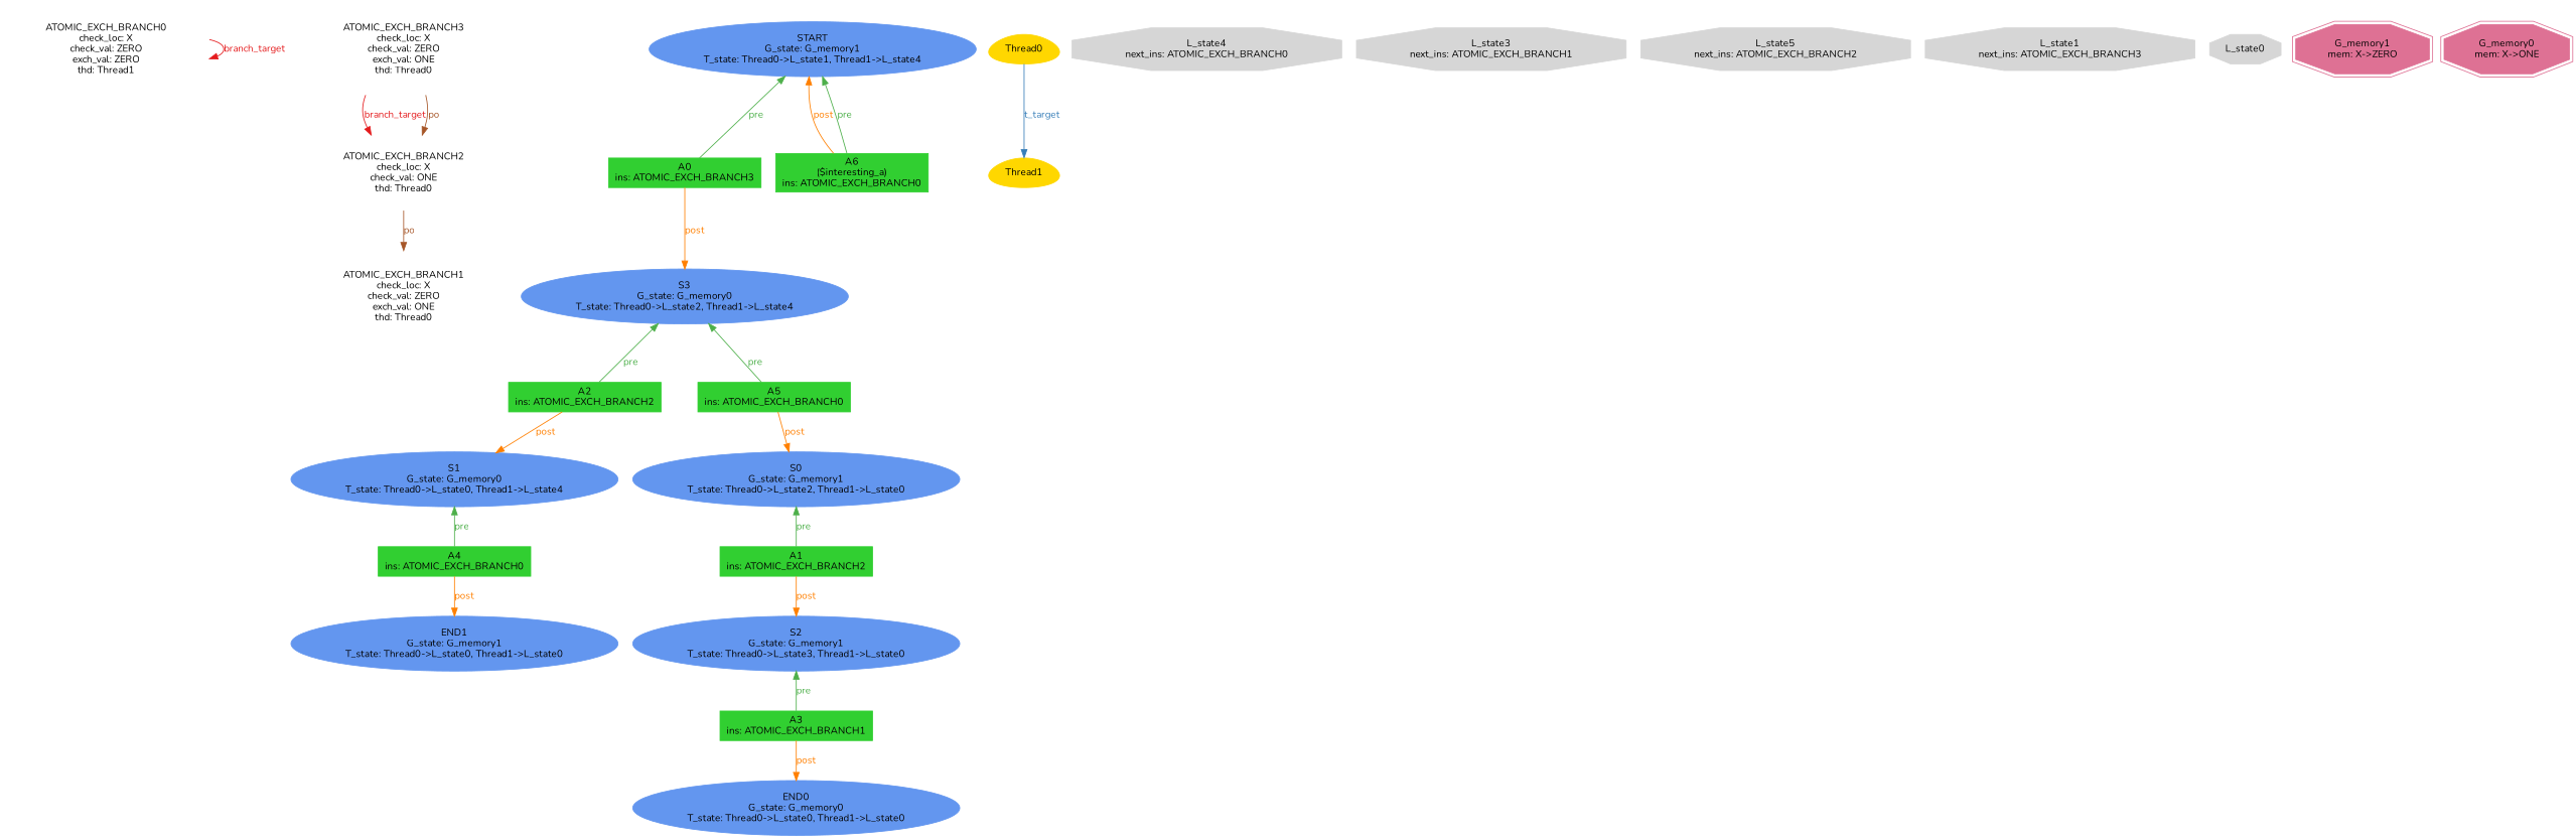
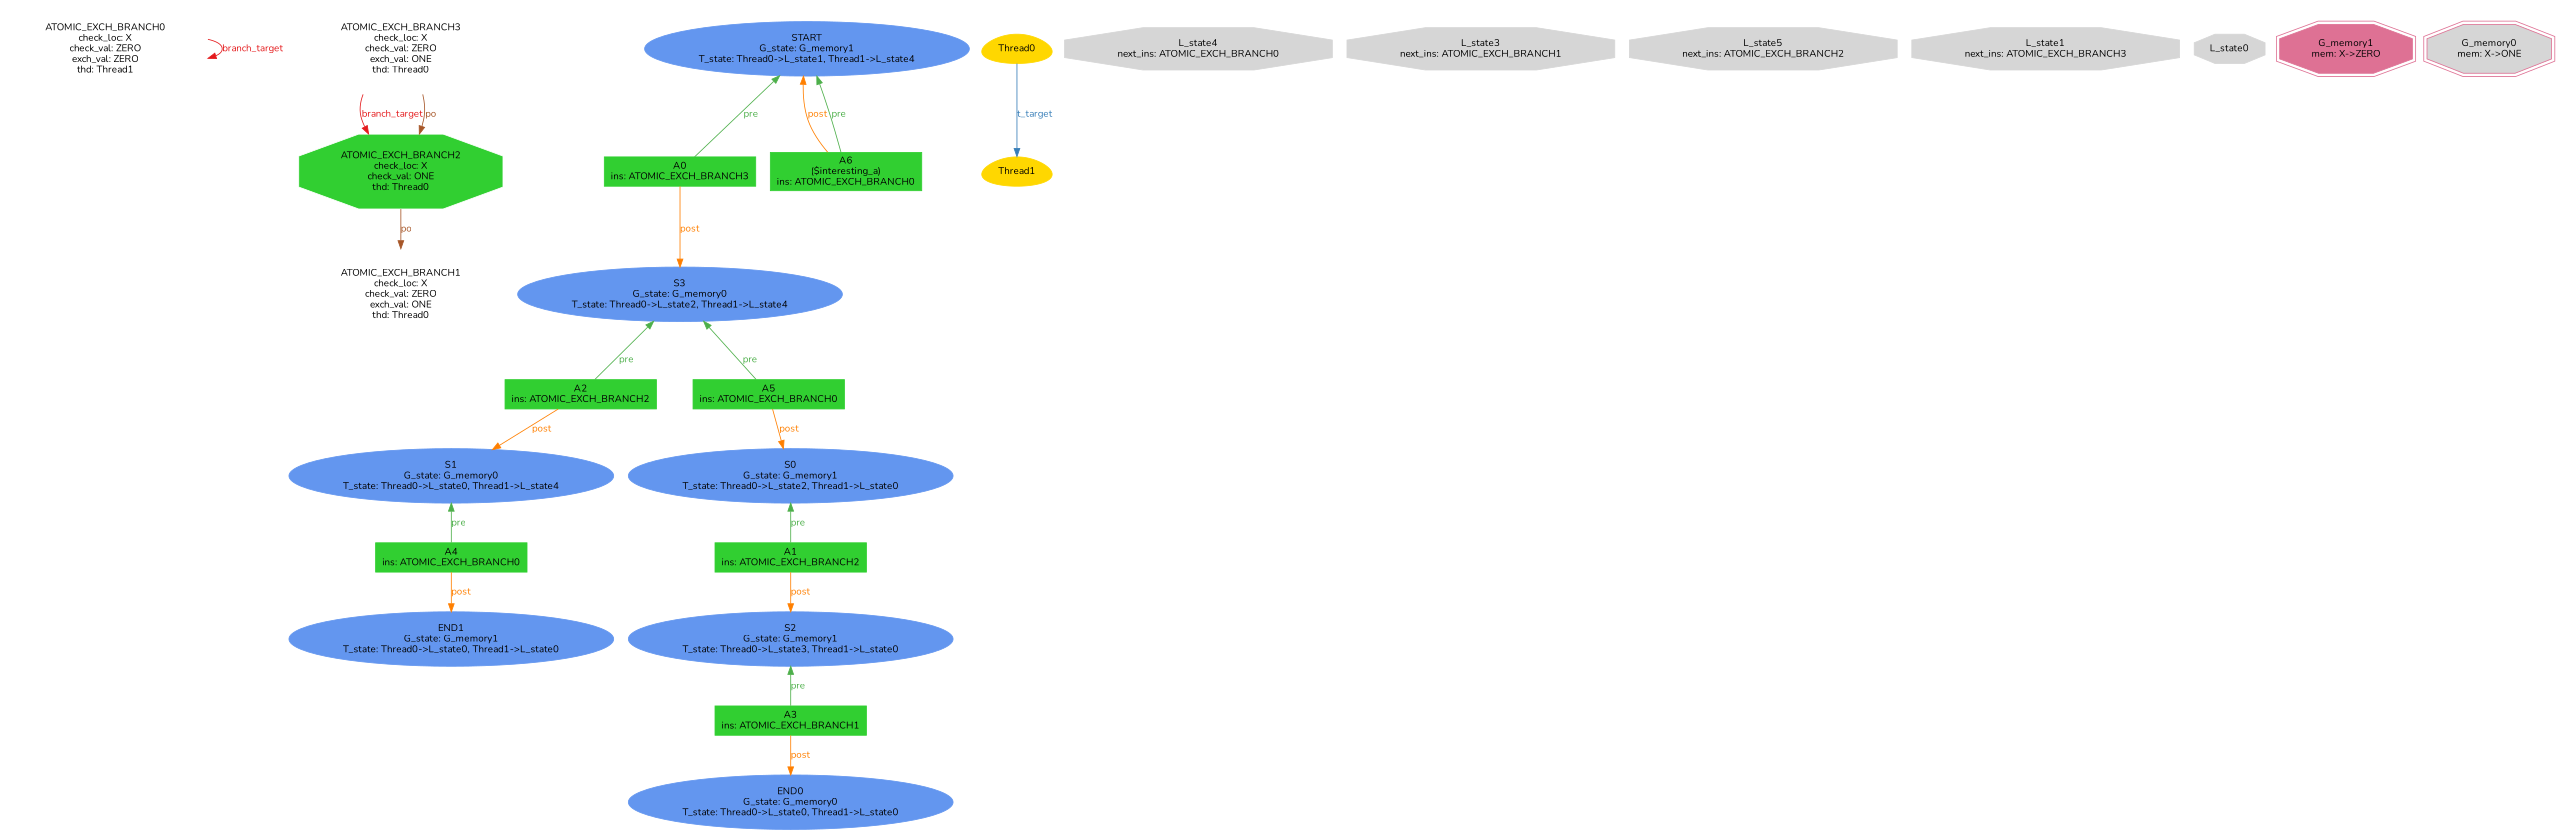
  digraph {
    fontname=Nunito
    fontsize=12
    rankdir=TB
    node [color="#31cf31" fontcolor="#000000" fontname=Nunito fontsize=12 shape=octagon style="filled, solid"]
    edge [color="#ff7f00" dir=forward fontcolor="#ff7f00" fontname=Nunito fontsize=12 style=solid uuid="<ATOMIC_EXCH_BRANCH3, ATOMIC_EXCH_BRANCH2>" weight=1]
    n1 [color="#ffffff" label="ATOMIC_EXCH_BRANCH0\ncheck_loc: X\ncheck_val: ZERO\nexch_val: ZERO\nthd: Thread1" uuid=ATOMIC_EXCH_BRANCH0]
    n2 [color="#ffffff" label="ATOMIC_EXCH_BRANCH3\ncheck_loc: X\ncheck_val: ZERO\nexch_val: ONE\nthd: Thread0" uuid=ATOMIC_EXCH_BRANCH3]
-   n3 [color="#ffffff" label="ATOMIC_EXCH_BRANCH2\ncheck_loc: X\ncheck_val: ONE\nthd: Thread0" uuid=ATOMIC_EXCH_BRANCH2]
+   n3 [color="#ffffff" label="ATOMIC_EXCH_BRANCH2\ncheck_loc: X\ncheck_val: ONE\nthd: Thread0" uuid=ATOMIC_EXCH_BRANCH2 fillcolor="#31cf31"]
    n4 [color="#ffffff" label="ATOMIC_EXCH_BRANCH1\ncheck_loc: X\ncheck_val: ZERO\nexch_val: ONE\nthd: Thread0" uuid=ATOMIC_EXCH_BRANCH1]
    n5 [label="A0\nins: ATOMIC_EXCH_BRANCH3" shape=box uuid=A0]
    n6 [color="#6396ef" label="S3\nG_state: G_memory0\nT_state: Thread0->L_state2, Thread1->L_state4" shape=ellipse uuid=S3]
    n7 [label="A2\nins: ATOMIC_EXCH_BRANCH2" shape=box uuid=A2]
    n8 [label="A5\nins: ATOMIC_EXCH_BRANCH0" shape=box uuid=A5]
    n9 [color="#6396ef" label="S1\nG_state: G_memory0\nT_state: Thread0->L_state0, Thread1->L_state4" shape=ellipse uuid=S1]
    n10 [color="#6396ef" label="S0\nG_state: G_memory1\nT_state: Thread0->L_state2, Thread1->L_state0" shape=ellipse uuid=S0]
    n11 [label="A1\nins: ATOMIC_EXCH_BRANCH2" shape=box uuid=A1]
    n12 [color="#6396ef" label="S2\nG_state: G_memory1\nT_state: Thread0->L_state3, Thread1->L_state0" shape=ellipse uuid=S2]
    n13 [label="A3\nins: ATOMIC_EXCH_BRANCH1" shape=box uuid=A3]
    n14 [color="#6396ef" label="END0\nG_state: G_memory0\nT_state: Thread0->L_state0, Thread1->L_state0" shape=ellipse uuid=END0]
    n15 [label="A4\nins: ATOMIC_EXCH_BRANCH0" shape=box uuid=A4]
    n16 [color="#6396ef" label="END1\nG_state: G_memory1\nT_state: Thread0->L_state0, Thread1->L_state0" shape=ellipse uuid=END1]
    n17 [color="#6396ef" label="START\nG_state: G_memory1\nT_state: Thread0->L_state1, Thread1->L_state4" shape=ellipse uuid=START]
    n18 [label="A6\n($interesting_a)\nins: ATOMIC_EXCH_BRANCH0" shape=box uuid=A6]
    n19 [color="#ffd700" label=Thread0 shape=egg uuid=Thread0]
    n20 [color="#ffd700" label=Thread1 shape=egg uuid=Thread1]
    n21 [color="#d6d6d6" label="L_state4\nnext_ins: ATOMIC_EXCH_BRANCH0" uuid=L_state4]
    n22 [color="#d6d6d6" label="L_state3\nnext_ins: ATOMIC_EXCH_BRANCH1" uuid=L_state3]
    n23 [color="#d6d6d6" label="L_state5\nnext_ins: ATOMIC_EXCH_BRANCH2" uuid=L_state2]
    n24 [color="#d6d6d6" label="L_state1\nnext_ins: ATOMIC_EXCH_BRANCH3" uuid=L_state1]
    n25 [color="#d6d6d6" label=L_state0 uuid=L_state0]
    n26 [color="#de7194" label="G_memory1\nmem: X->ZERO" shape=doubleoctagon uuid=G_memory1]
-   n27 [color="#de7194" label="G_memory0\nmem: X->ONE" shape=doubleoctagon uuid=G_memory0]
+   n27 [color="#de7194" label="G_memory0\nmem: X->ONE" shape=doubleoctagon uuid=G_memory0 fillcolor="#d6d6d6"]
    n1 -> n1 [color="#e41a1c" fontcolor="#e41a1c" label=branch_target uuid="<ATOMIC_EXCH_BRANCH0, ATOMIC_EXCH_BRANCH0>"]
    n2 -> n3 [color="#e41a1c" fontcolor="#e41a1c" label=branch_target]
    n2 -> n3 [color="#a65628" fontcolor="#a65628" label=po]
    n3 -> n4 [color="#a65628" fontcolor="#a65628" label=po uuid="<ATOMIC_EXCH_BRANCH2, ATOMIC_EXCH_BRANCH1>"]
    n5 -> n6 [label=post uuid="<A0, S3>"]
    n6 -> n7 [color="#4daf4a" dir=back fontcolor="#4daf4a" label=pre uuid="<A2, S3>"]
    n6 -> n8 [color="#4daf4a" dir=back fontcolor="#4daf4a" label=pre uuid="<A5, S3>"]
    n7 -> n9 [label=post uuid="<A2, S1>"]
    n8 -> n10 [label=post uuid="<A5, S0>"]
    n9 -> n15 [color="#4daf4a" dir=back fontcolor="#4daf4a" label=pre uuid="<A4, S1>"]
    n10 -> n11 [color="#4daf4a" dir=back fontcolor="#4daf4a" label=pre uuid="<A1, S0>"]
    n11 -> n12 [label=post uuid="<A1, S2>"]
    n12 -> n13 [color="#4daf4a" dir=back fontcolor="#4daf4a" label=pre uuid="<A3, S2>"]
    n13 -> n14 [label=post uuid="<A3, END0>"]
    n15 -> n16 [label=post uuid="<A4, END1>"]
    n17 -> n5 [color="#4daf4a" dir=back fontcolor="#4daf4a" label=pre uuid="<A0, START>"]
    n17 -> n18 [dir=back label=post uuid="<A6, START>"]
    n17 -> n18 [color="#4daf4a" dir=back fontcolor="#4daf4a" label=pre uuid="<A6, START>"]
    n19 -> n20 [color="#377eb8" fontcolor="#377eb8" label=t_target uuid="<Thread0, Thread1>"]
  }
